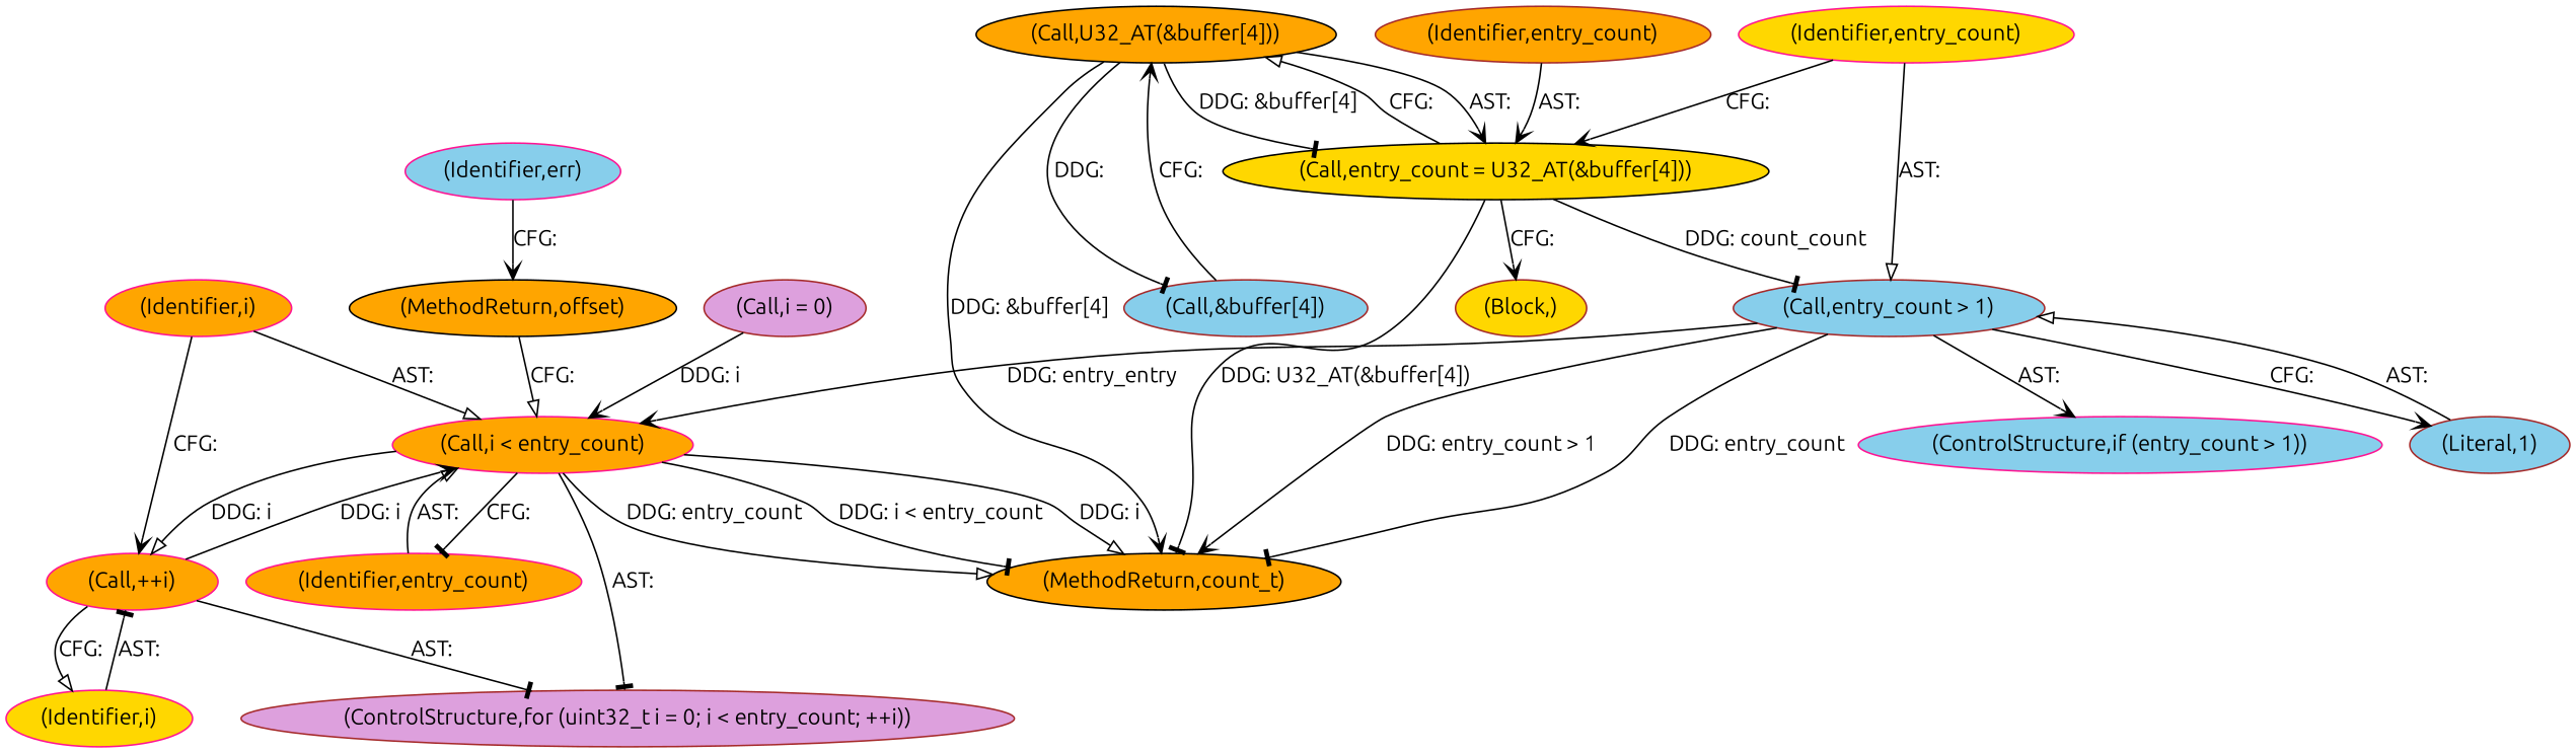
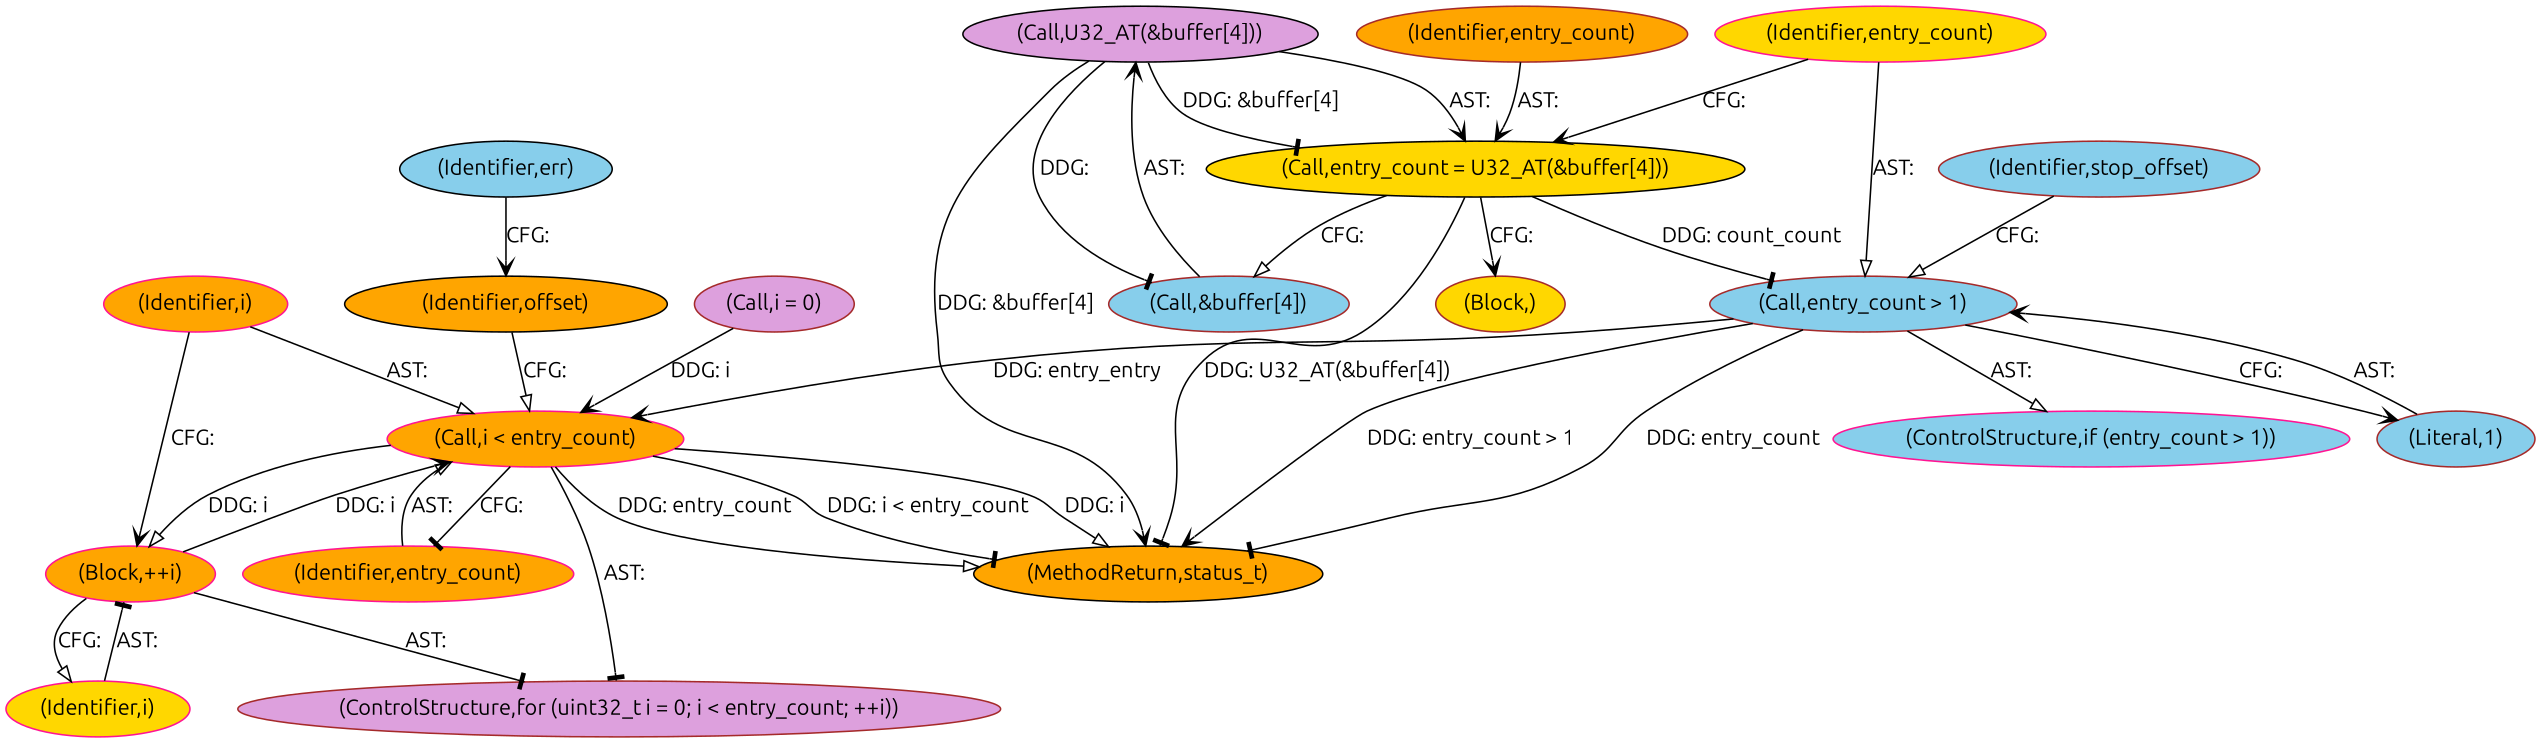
  digraph {
    fontname=Ubuntu
    node [color=brown fillcolor=orange fontname=Ubuntu style=filled]
    edge [arrowhead=vee fontname=Ubuntu]
-   n1 [color=black label="(Call,U32_AT(&buffer[4]))"]
+   n1 [color=black fillcolor=plum label="(Call,U32_AT(&buffer[4]))"]
    n2 [color=black fillcolor=gold label="(Call,entry_count = U32_AT(&buffer[4]))"]
    n3 [fillcolor=skyblue label="(Call,&buffer[4])"]
-   n4 [color=black label="(MethodReturn,count_t)"]
+   n4 [color=black label="(MethodReturn,status_t)"]
    n5 [fillcolor=skyblue label="(Call,entry_count > 1)"]
    n6 [fillcolor=gold label="(Block,)"]
    n7 [color=deeppink label="(Call,i < entry_count)"]
    n8 [color=deeppink fillcolor=skyblue label="(ControlStructure,if (entry_count > 1))"]
    n9 [fillcolor=skyblue label="(Literal,1)"]
-   n10 [color=deeppink label="(Call,++i)"]
+   n10 [color=deeppink label="(Block,++i)"]
    n11 [color=deeppink label="(Identifier,entry_count)"]
    n12 [fillcolor=plum label="(ControlStructure,for (uint32_t i = 0; i < entry_count; ++i))"]
    n13 [color=deeppink fillcolor=gold label="(Identifier,i)"]
    n14 [fillcolor=plum label="(Call,i = 0)"]
    n15 [label="(Identifier,entry_count)"]
    n16 [color=deeppink fillcolor=gold label="(Identifier,entry_count)"]
+   n17 [fillcolor=skyblue label="(Identifier,stop_offset)"]
    n18 [color=deeppink label="(Identifier,i)"]
-   n19 [color=black label="(MethodReturn,offset)"]
-   n20 [color=deeppink fillcolor=skyblue label="(Identifier,err)"]
+   n19 [color=black label="(Identifier,offset)"]
+   n20 [color=black fillcolor=skyblue label="(Identifier,err)"]
    n1 -> n2 [label="AST: "]
    n1 -> n2 [arrowhead=tee label="DDG: &buffer[4]"]
    n1 -> n3 [arrowhead=tee label="DDG: "]
    n1 -> n4 [label="DDG: &buffer[4]"]
-   n2 -> n1 [arrowhead=onormal label="CFG: "]
+   n2 -> n3 [arrowhead=onormal label="CFG: "]
    n2 -> n4 [arrowhead=tee label="DDG: U32_AT(&buffer[4])"]
    n2 -> n5 [arrowhead=tee label="DDG: count_count"]
    n2 -> n6 [label="CFG: "]
-   n3 -> n1 [label="CFG: "]
+   n3 -> n1 [label="AST: "]
    n5 -> n4 [arrowhead=tee label="DDG: entry_count"]
    n5 -> n4 [label="DDG: entry_count > 1"]
    n5 -> n7 [label="DDG: entry_entry"]
-   n5 -> n8 [label="AST: "]
+   n5 -> n8 [arrowhead=onormal label="AST: "]
    n5 -> n9 [label="CFG: "]
    n7 -> n4 [arrowhead=onormal label="DDG: entry_count"]
    n7 -> n4 [arrowhead=tee label="DDG: i < entry_count"]
    n7 -> n4 [arrowhead=onormal label="DDG: i"]
    n7 -> n10 [arrowhead=onormal label="DDG: i"]
    n7 -> n11 [arrowhead=tee label="CFG: "]
    n7 -> n12 [arrowhead=tee label="AST: "]
-   n9 -> n5 [arrowhead=onormal label="AST: "]
+   n9 -> n5 [label="AST: "]
    n10 -> n7 [label="DDG: i"]
    n10 -> n12 [arrowhead=tee label="AST: "]
    n10 -> n13 [arrowhead=onormal label="CFG: "]
    n11 -> n7 [arrowhead=onormal label="AST: "]
    n13 -> n10 [arrowhead=tee label="AST: "]
    n14 -> n7 [label="DDG: i"]
    n15 -> n2 [label="AST: "]
    n16 -> n2 [label="CFG: "]
    n16 -> n5 [arrowhead=onormal label="AST: "]
+   n17 -> n5 [arrowhead=onormal label="CFG: "]
    n18 -> n7 [arrowhead=onormal label="AST: "]
    n18 -> n10 [label="CFG: "]
    n19 -> n7 [arrowhead=onormal label="CFG: "]
    n20 -> n19 [label="CFG: "]
  }
